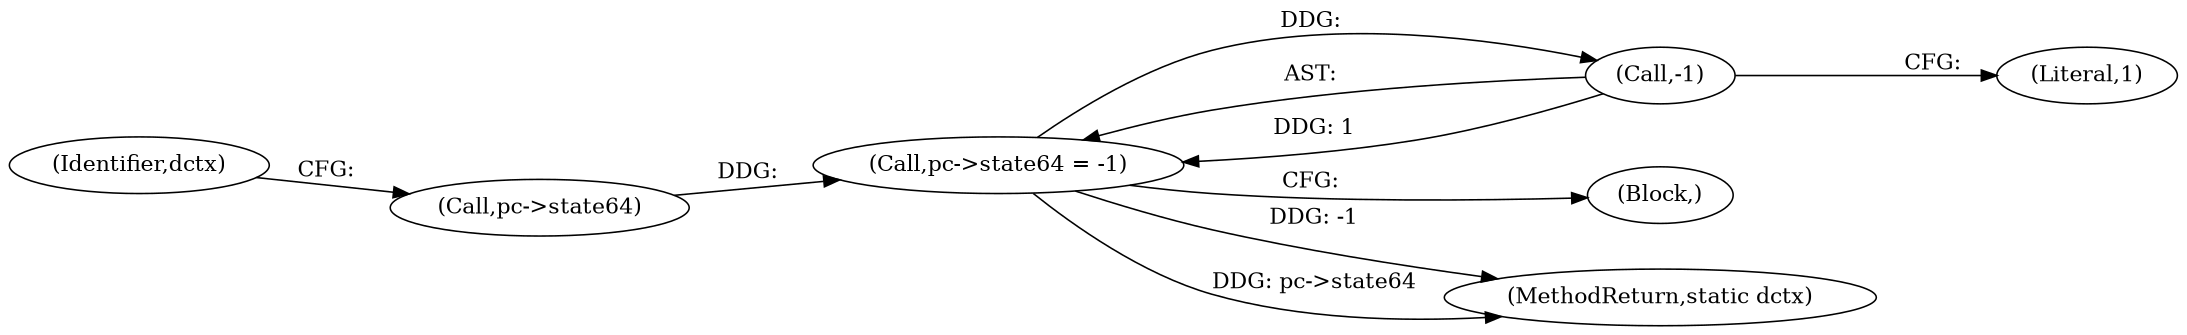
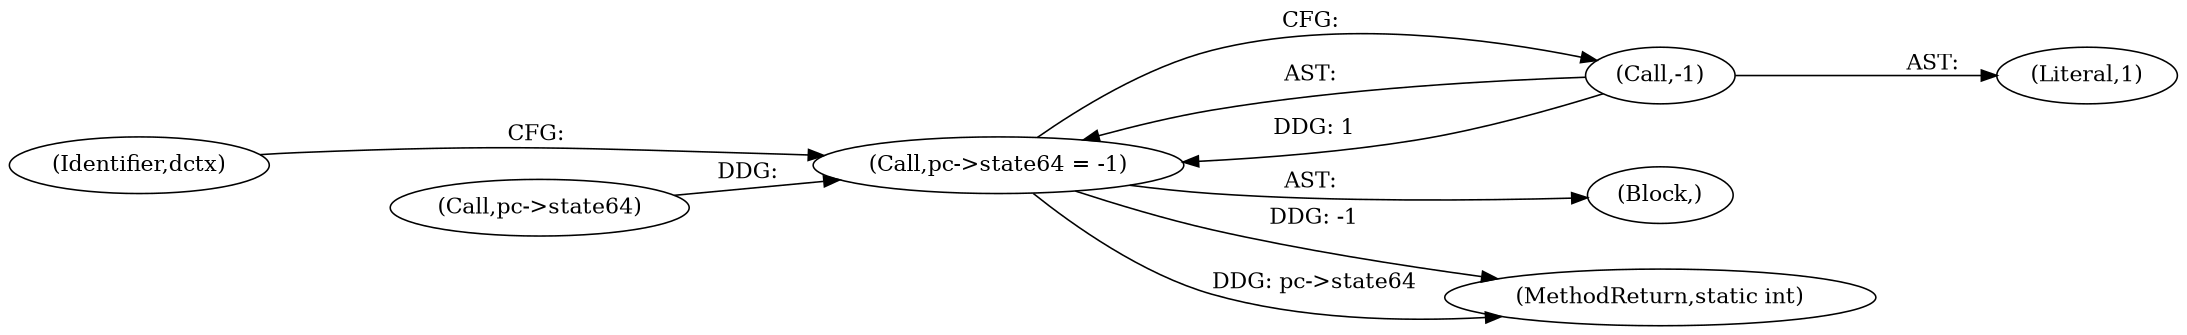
  digraph {
    rankdir=LR
    n1 [label="(Call,pc->state64 = -1)"]
    n2 [label="(Call,-1)"]
    n3 [label="(Block,)"]
-   n4 [label="(MethodReturn,static dctx)"]
+   n4 [label="(MethodReturn,static int)"]
    n5 [label="(Literal,1)"]
    n6 [label="(Call,pc->state64)"]
    n7 [label="(Identifier,dctx)"]
-   n1 -> n2 [label="DDG: "]
-   n1 -> n3 [label="CFG: "]
+   n1 -> n2 [label="CFG: "]
+   n1 -> n3 [label="AST: "]
    n1 -> n4 [label="DDG: -1"]
    n1 -> n4 [label="DDG: pc->state64"]
    n2 -> n1 [label="AST: "]
    n2 -> n1 [label="DDG: 1"]
-   n2 -> n5 [label="CFG: "]
+   n2 -> n5 [label="AST: "]
    n6 -> n1 [label="DDG: "]
-   n7 -> n6 [label="CFG: "]
+   n7 -> n1 [label="CFG: "]
  }
